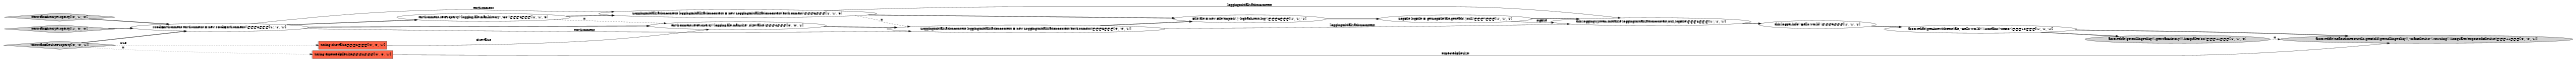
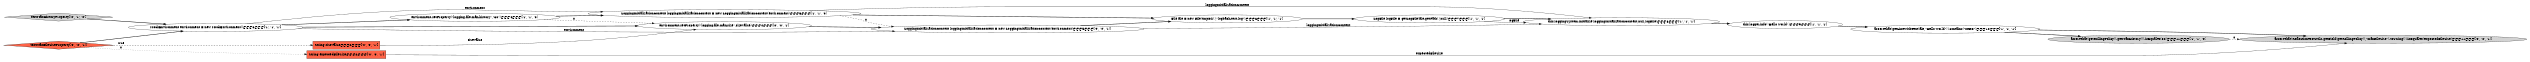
  digraph {
    rankdir=LR
    node [fillcolor=white shape=ellipse style=filled]
    edge [style=bold]
    n1 [label="MockEnvironment environment = new MockEnvironment()@@@3@@@['1', '1', '1']"]
    n2 [label="LoggingInitializationContext loggingInitializationContext = new LoggingInitializationContext(environment)@@@5@@@['1', '1', '0']"]
    n3 [label="environment.setProperty(\"logging.file.max-history\",\"30\")@@@4@@@['1', '1', '0']"]
    n4 [label="environment.setProperty(\"logging.file.max-size\",sizeValue)@@@4@@@['0', '0', '1']"]
    n5 [label="LoggingInitializationContext loggingInitializationContext = new LoggingInitializationContext(environment)@@@5@@@['0', '0', '1']"]
    n6 [label="this.loggingSystem.initialize(loggingInitializationContext,null,logFile)@@@8@@@['1', '1', '1']"]
    n7 [label="File file = new File(tmpDir(),\"logback-test.log\")@@@6@@@['1', '1', '1']"]
    n8 [label="assertThat(getLineWithText(file,\"Hello world\")).contains(\"INFO\")@@@10@@@['1', '1', '1']"]
    n9 [fillcolor=lightgray label="assertThat(ReflectionTestUtils.getField(getRollingPolicy(),\"maxFileSize\").toString()).isEqualTo(expectedFileSize)@@@11@@@['0', '0', '1']"]
    n10 [fillcolor=lightgray label="assertThat(getRollingPolicy().getMaxHistory()).isEqualTo(30)@@@11@@@['1', '1', '0']"]
    n11 [label="this.logger.info(\"Hello world\")@@@9@@@['1', '1', '1']"]
    n12 [label="LogFile logFile = getLogFile(file.getPath(),null)@@@7@@@['1', '1', '1']"]
    n13 [fillcolor=lightgray label="testMaxHistoryProperty['0', '1', '0']" shape=diamond]
-   n14 [fillcolor=lightgray label="testMaxHistoryProperty['1', '0', '0']" shape=diamond]
    n15 [fillcolor=tomato label="String sizeValue@@@2@@@['0', '0', '1']" shape=box]
-   n16 [fillcolor=lightgray label="testMaxFileSizeProperty['0', '0', '1']" shape=diamond]
+   n16 [fillcolor=tomato label="testMaxFileSizeProperty['0', '0', '1']" shape=diamond]
    n17 [fillcolor=tomato label="String expectedFileSize@@@2@@@['0', '0', '1']" shape=box]
    n1 -> n2 [label=environment style=solid]
    n1 -> n3
    n1 -> n4
    n1 -> n5 [label=environment style=solid]
    n2 -> n5 [label=0 style=dashed]
    n2 -> n6 [label=loggingInitializationContext style=solid]
    n2 -> n7
    n3 -> n2
    n3 -> n4 [label=0 style=dashed]
    n4 -> n5
    n5 -> n6 [label=loggingInitializationContext style=solid]
    n5 -> n7
    n6 -> n11
    n7 -> n12
    n8 -> n9
    n8 -> n10
    n10 -> n9 [label=0 style=dashed]
    n11 -> n8
    n12 -> n6
    n12 -> n6 [label=logFile style=solid]
    n13 -> n1
-   n14 -> n1
    n15 -> n4 [label=sizeValue style=solid]
    n16 -> n1
-   n16 -> n15 [label=true style=dotted]
+   n16 -> n15 [label=true style=dashed]
    n16 -> n17 [label=0 style=dotted]
    n17 -> n9 [label=expectedFileSize style=solid]
  }
